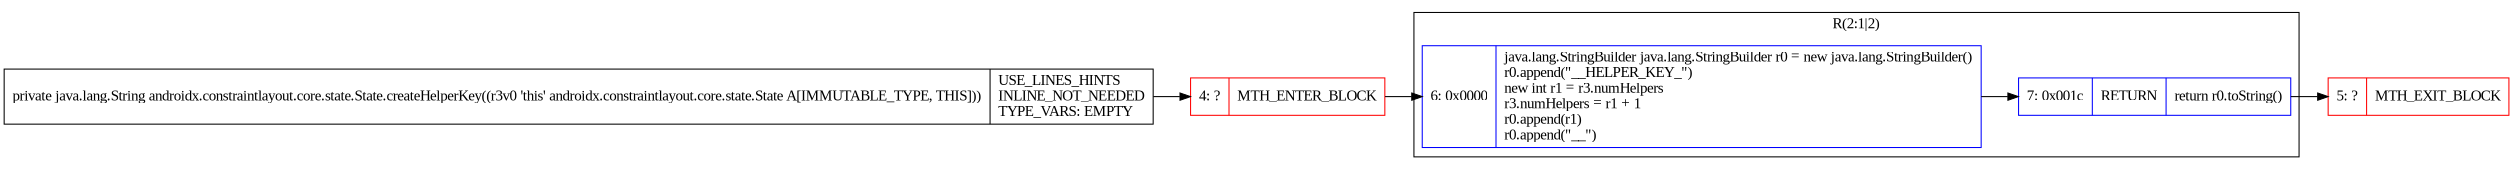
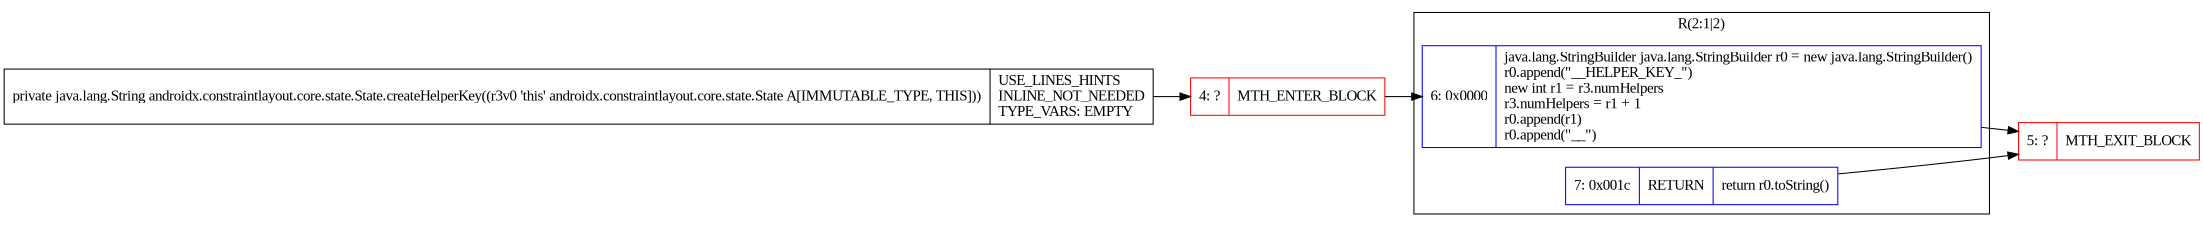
  digraph {
    fontname="Liberation Serif"
    rankdir=LR
    node [color=blue fontname="Liberation Serif" shape=record]
    edge [fontname="Liberation Serif"]
    n1 [label="{6\:\ 0x0000|java.lang.StringBuilder java.lang.StringBuilder r0 = new java.lang.StringBuilder()\lr0.append(\"__HELPER_KEY_\")\lnew int r1 = r3.numHelpers\lr3.numHelpers = r1 + 1\lr0.append(r1)\lr0.append(\"__\")\l}"]
    n2 [label="{7\:\ 0x001c|RETURN\l|return r0.toString()\l}"]
    n3 [color=red label="{5\:\ ?|MTH_EXIT_BLOCK\l}"]
    n4 [color=red label="{4\:\ ?|MTH_ENTER_BLOCK\l}"]
    n5 [label="{private java.lang.String androidx.constraintlayout.core.state.State.createHelperKey((r3v0 'this' androidx.constraintlayout.core.state.State A[IMMUTABLE_TYPE, THIS]))  | USE_LINES_HINTS\lINLINE_NOT_NEEDED\lTYPE_VARS: EMPTY\l}" color=""]
    subgraph cluster_1 {
      label="R(2:1|2)"
      n1
      n2
    }
-   n1 -> n2
+   n1 -> n3
    n2 -> n3
    n4 -> n1
    n5 -> n4
  }
